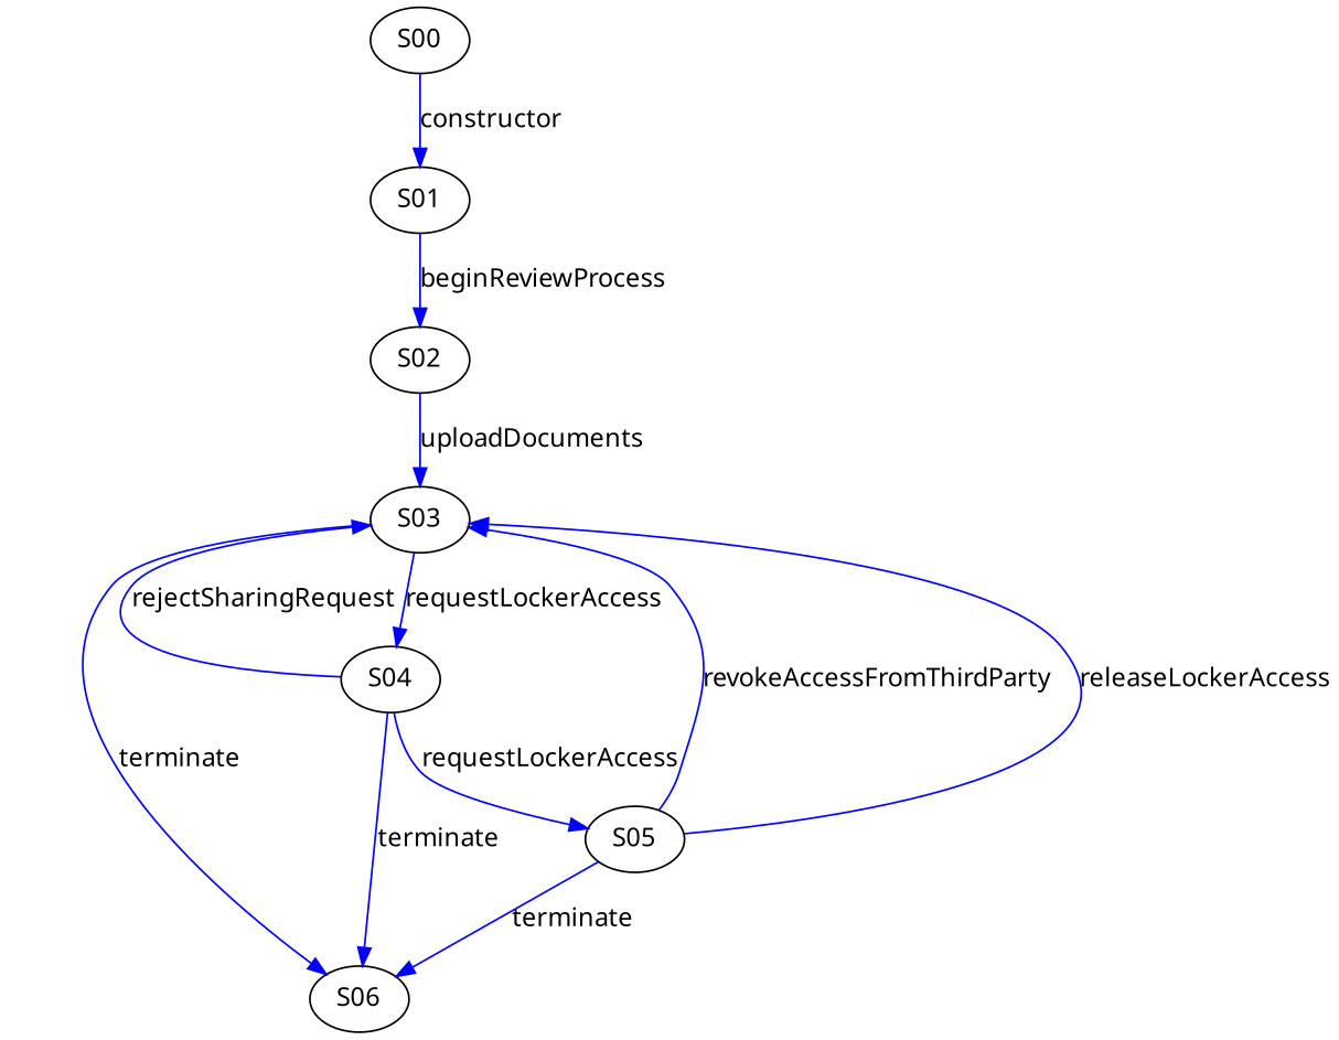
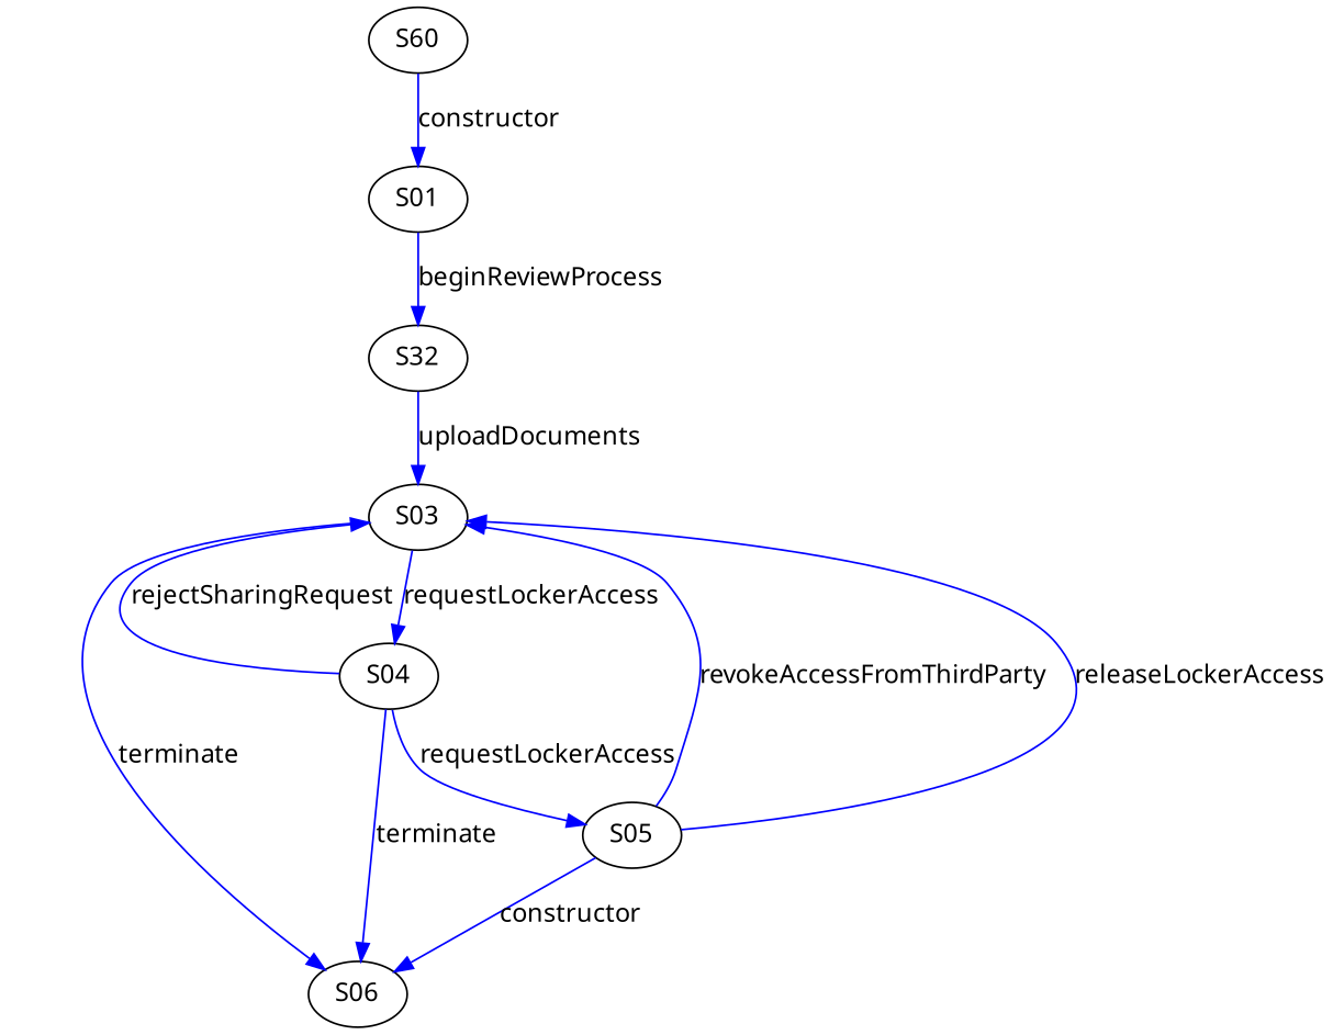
  digraph {
    fontname="Noto Sans"
    node [fontname="Noto Sans"]
    edge [color=blue fontname="Noto Sans"]
-   S00
+   S00 [label=S60]
    S01
-   S02
+   S02 [label=S32]
    S03
    S04
    S05
    S06
    S00 -> S01 [label=constructor]
    S01 -> S02 [label=beginReviewProcess]
    S02 -> S03 [label=uploadDocuments]
    S03 -> S04 [label=requestLockerAccess]
    S03 -> S06 [label=terminate]
    S04 -> S03 [label=rejectSharingRequest]
    S04 -> S05 [label=requestLockerAccess]
    S04 -> S06 [label=terminate]
    S05 -> S03 [label=releaseLockerAccess]
    S05 -> S03 [label=revokeAccessFromThirdParty]
-   S05 -> S06 [label=terminate]
+   S05 -> S06 [label=constructor]
  }
